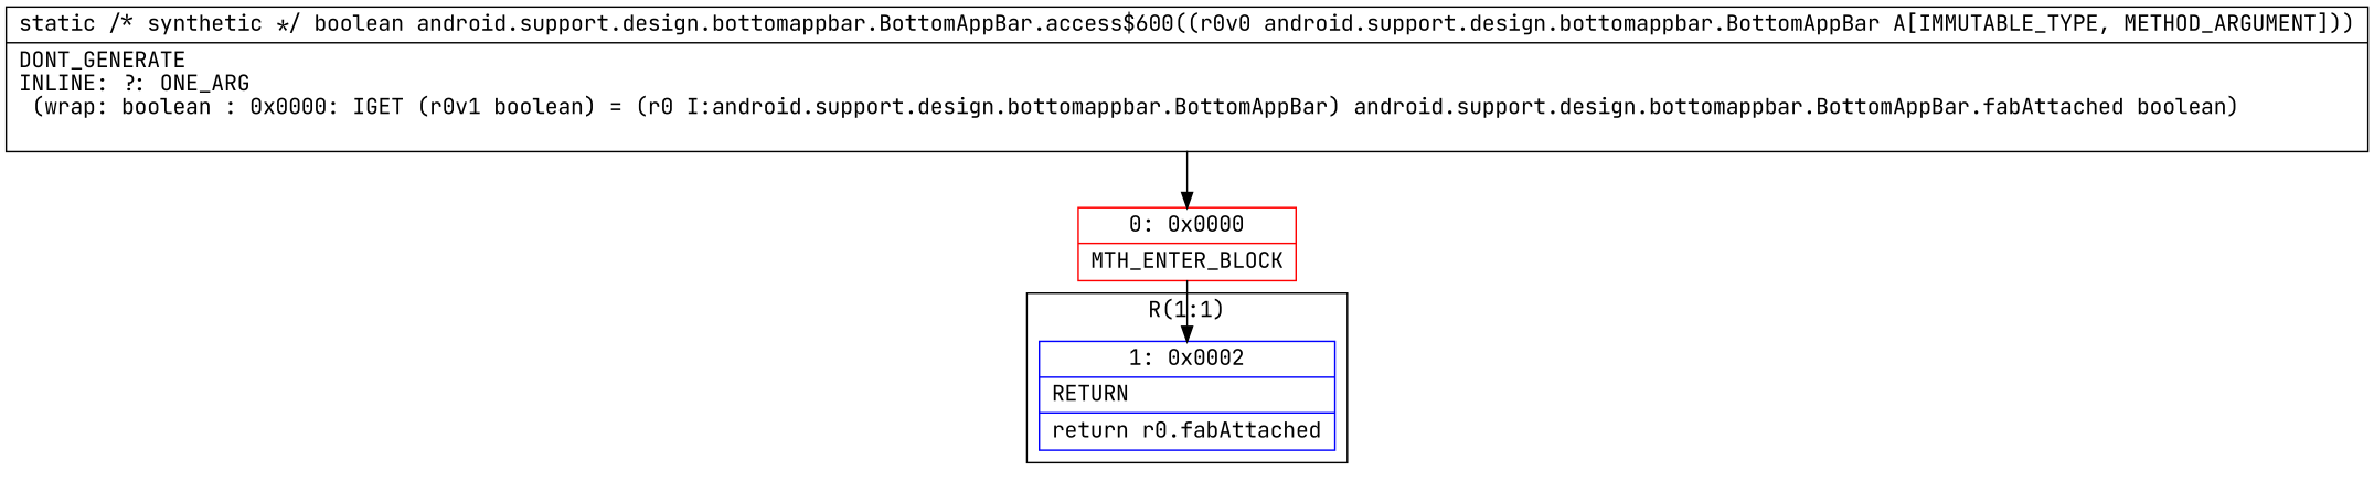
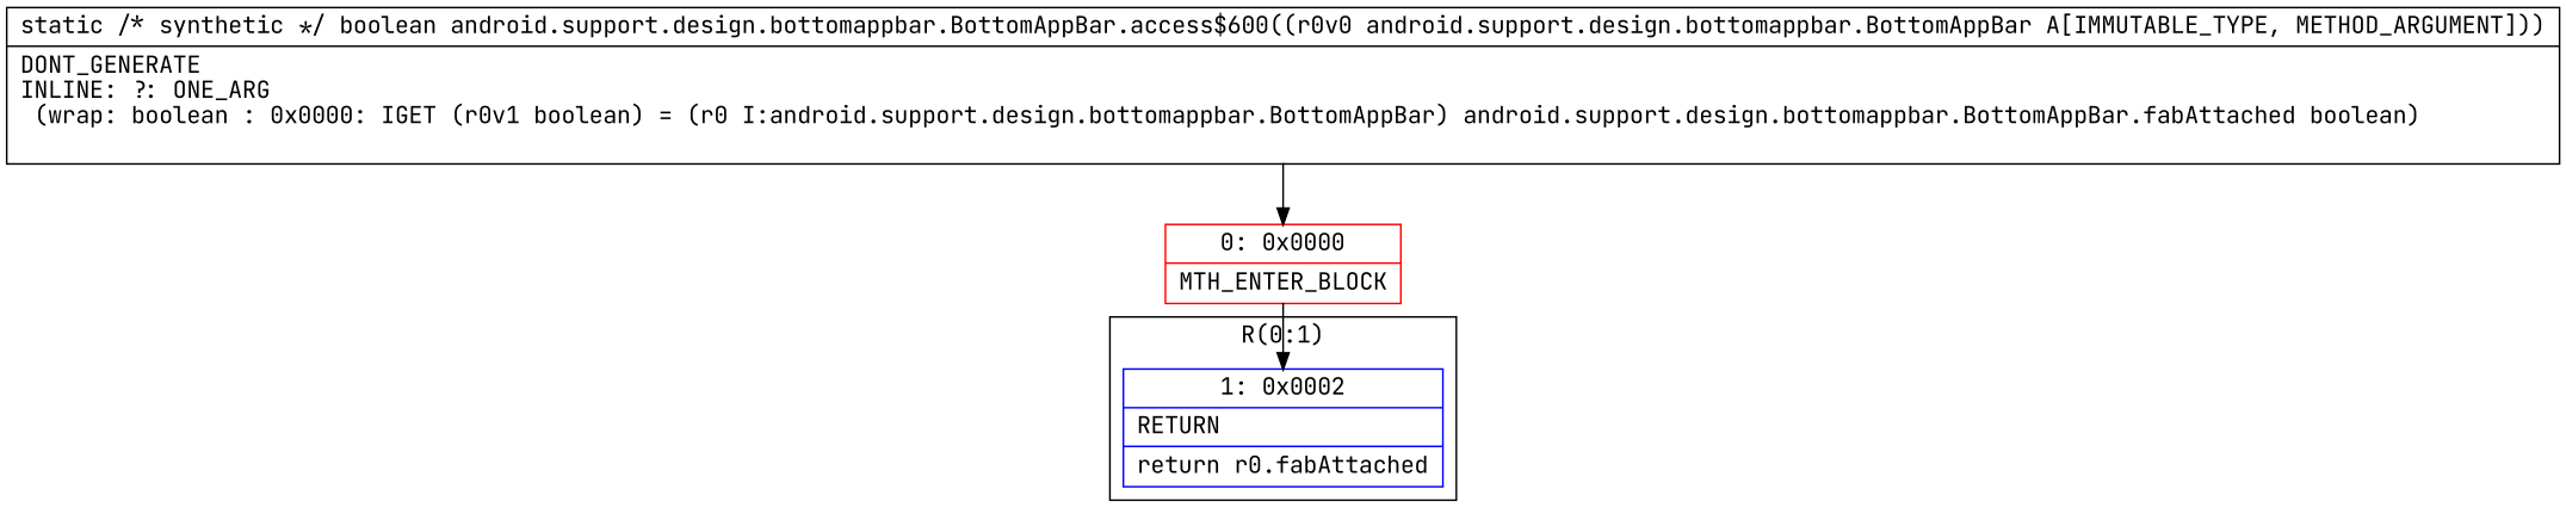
  digraph {
    fontname="JetBrains Mono"
    node [shape=record fontname="JetBrains Mono"]
    edge [fontname="JetBrains Mono"]
    n1 [color=blue label="{1\:\ 0x0002|RETURN\l|return r0.fabAttached\l}"]
    n2 [color=red label="{0\:\ 0x0000|MTH_ENTER_BLOCK\l}"]
    n3 [label="{static \/* synthetic *\/ boolean android.support.design.bottomappbar.BottomAppBar.access$600((r0v0 android.support.design.bottomappbar.BottomAppBar A[IMMUTABLE_TYPE, METHOD_ARGUMENT]))  | DONT_GENERATE\lINLINE: ?: ONE_ARG  \l  (wrap: boolean : 0x0000: IGET  (r0v1 boolean) = (r0 I:android.support.design.bottomappbar.BottomAppBar) android.support.design.bottomappbar.BottomAppBar.fabAttached boolean)\l\l}"]
    subgraph cluster_1 {
-     label="R(1:1)"
+     label="R(0:1)"
      n1
    }
    n2 -> n1
    n3 -> n2
  }
